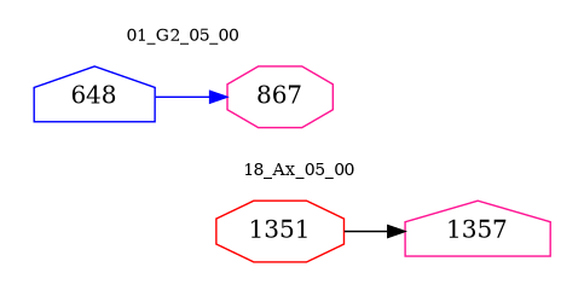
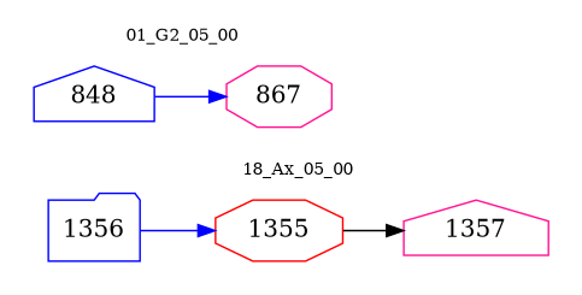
  digraph {
    rankdir=LR
    node [color=blue shape=house]
    edge [color=blue]
+   n1 [label=1356 shape=folder]
    n2 [color=deeppink label=1357]
-   n3 [color=red label=1351 shape=octagon]
-   n4 [label=648]
+   n3 [color=red label=1355 shape=octagon]
+   n4 [label=848]
    n5 [color=deeppink label=867 shape=octagon]
    subgraph cluster_1 {
      color=white
      fontsize=10
      label="18_Ax_05_00"
+     n1
      n2
      n3
    }
    subgraph cluster_2 {
      color=white
      fontsize=10
      label="01_G2_05_00"
      n4
      n5
    }
+   n1 -> n3
    n3 -> n2 [color=black]
    n4 -> n5
  }
